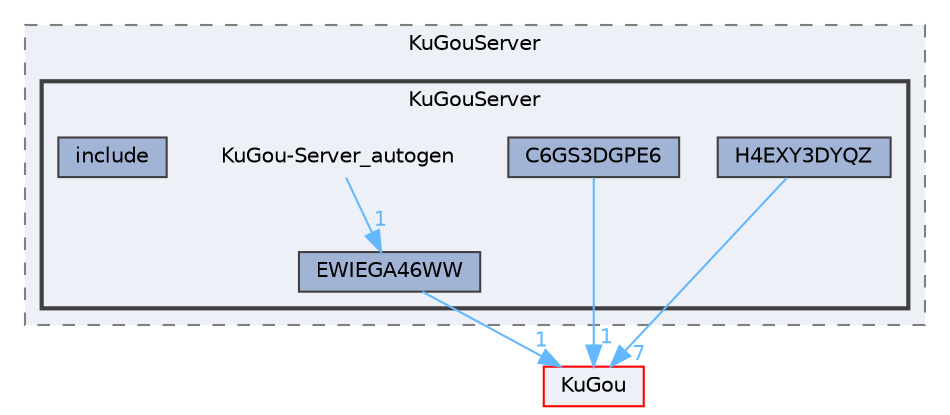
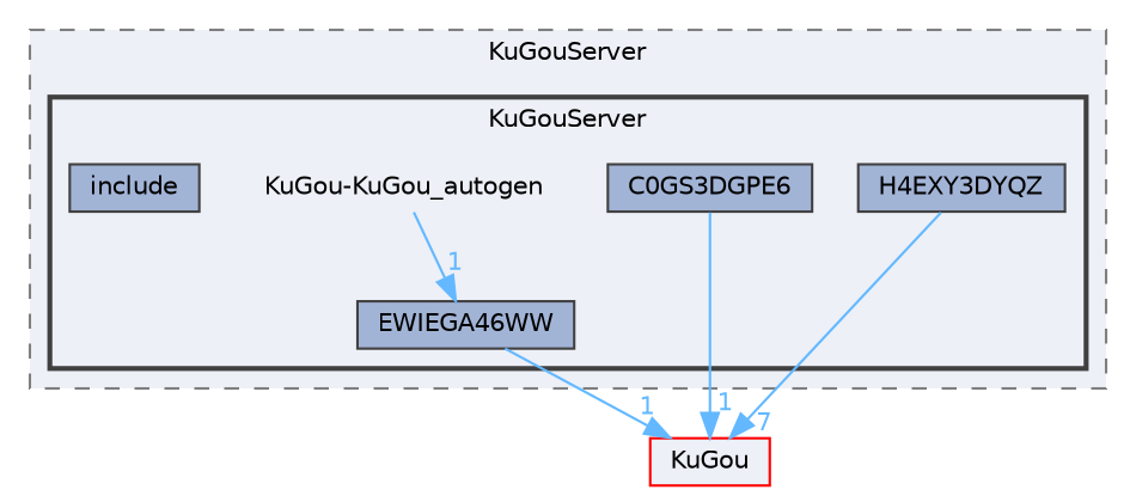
  digraph {
    compound=true
    node [fontname=Helvetica fontsize=10 shape=box color=grey25 fillcolor="#a2b4d6" style=filled]
    edge [color=steelblue1 fontcolor=steelblue1 fontname=Helvetica fontsize=10 headlabel=1 labeldistance=1.5 labelfontname=Helvetica labelfontsize=10]
-   n1 [height=0.2 label="KuGou-Server_autogen" shape=plaintext width=0.4 color="" fillcolor="" style=""]
-   n2 [height=0.2 label=C6GS3DGPE6 width=0.4]
+   n1 [height=0.2 label="KuGou-KuGou_autogen" shape=plaintext width=0.4 color="" fillcolor="" style=""]
+   n2 [height=0.2 label=C0GS3DGPE6 width=0.4]
    n3 [height=0.2 label=EWIEGA46WW width=0.4]
    n4 [height=0.2 label=H4EXY3DYQZ width=0.4]
    n5 [height=0.2 label=include width=0.4]
    n6 [color=red fillcolor="#edf0f7" height=0.2 label=KuGou width=0.4]
    subgraph cluster_1 {
      bgcolor="#edf0f7"
      fontname=Helvetica
      fontsize=10
      label=KuGouServer
      pencolor=grey50
      style="filled,dashed"
      subgraph cluster_2 {
        bgcolor="#edf0f7"
        fontname=Helvetica
        fontsize=10
        label=KuGouServer
        pencolor=grey25
        style="filled,bold"
        n1
        n2
        n3
        n4
        n5
      }
    }
    n1 -> n3
    n2 -> n6
    n3 -> n6
    n4 -> n6 [headlabel=7]
  }
